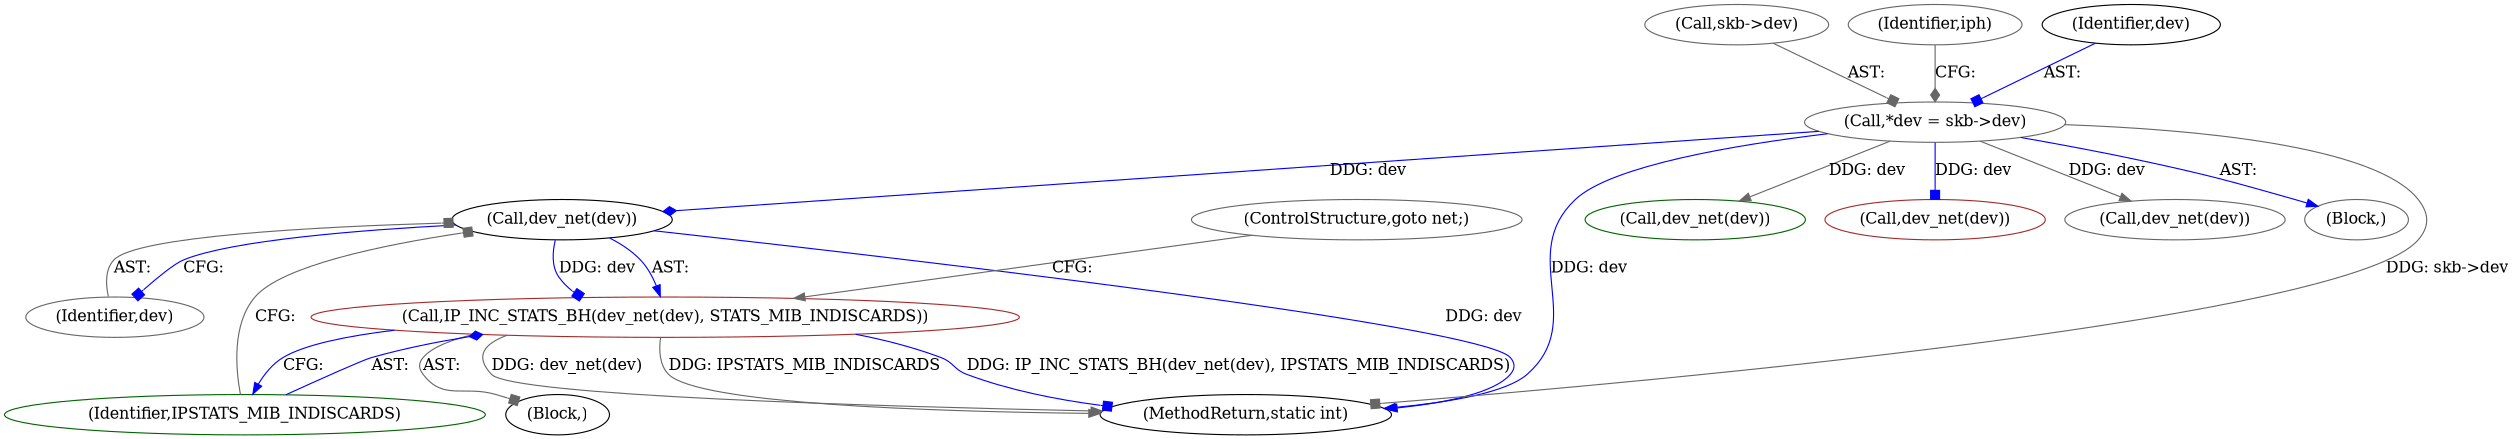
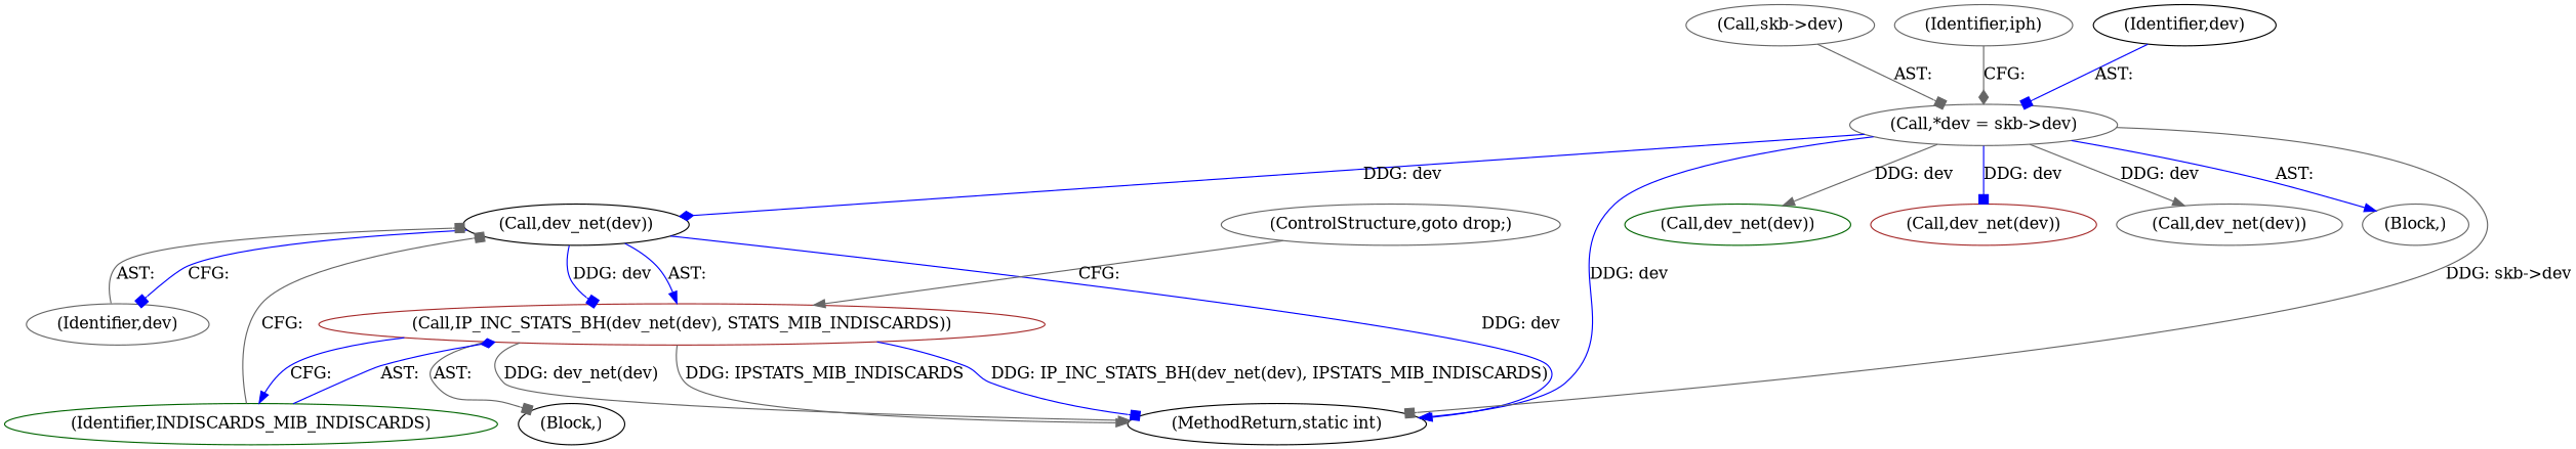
  digraph {
    node [color=gray40]
    edge [arrowhead=normal color=blue]
    n1 [color=black label="(Call,dev_net(dev))"]
    n2 [color=brown label="(Call,IP_INC_STATS_BH(dev_net(dev), STATS_MIB_INDISCARDS))"]
    n3 [color=black label="(MethodReturn,static int)"]
    n4 [label="(Identifier,dev)"]
    n5 [color=black label="(Block,)"]
-   n6 [color=darkgreen label="(Identifier,IPSTATS_MIB_INDISCARDS)"]
+   n6 [color=darkgreen label="(Identifier,INDISCARDS_MIB_INDISCARDS)"]
    n7 [label="(Call,*dev = skb->dev)"]
    n8 [color=darkgreen label="(Call,dev_net(dev))"]
    n9 [color=brown label="(Call,dev_net(dev))"]
    n10 [label="(Call,dev_net(dev))"]
    n11 [label="(Block,)"]
    n12 [label="(Call,skb->dev)"]
    n13 [label="(Identifier,iph)"]
-   n14 [label="(ControlStructure,goto net;)"]
+   n14 [label="(ControlStructure,goto drop;)"]
    n15 [color=black label="(Identifier,dev)"]
    n1 -> n2 [label="AST: "]
    n1 -> n2 [arrowhead=box label="DDG: dev"]
    n1 -> n3 [label="DDG: dev"]
    n1 -> n4 [arrowhead=box label="CFG: "]
    n2 -> n3 [color=gray40 label="DDG: dev_net(dev)"]
    n2 -> n3 [color=gray40 label="DDG: IPSTATS_MIB_INDISCARDS"]
    n2 -> n3 [arrowhead=box label="DDG: IP_INC_STATS_BH(dev_net(dev), IPSTATS_MIB_INDISCARDS)"]
    n2 -> n5 [arrowhead=box color=gray40 label="AST: "]
    n2 -> n6 [label="CFG: "]
    n4 -> n1 [arrowhead=box color=gray40 label="AST: "]
    n6 -> n1 [arrowhead=box color=gray40 label="CFG: "]
    n6 -> n2 [arrowhead=diamond label="AST: "]
    n7 -> n1 [arrowhead=diamond label="DDG: dev"]
    n7 -> n3 [label="DDG: dev"]
    n7 -> n3 [arrowhead=box color=gray40 label="DDG: skb->dev"]
    n7 -> n8 [color=gray40 label="DDG: dev"]
    n7 -> n9 [arrowhead=box label="DDG: dev"]
    n7 -> n10 [color=gray40 label="DDG: dev"]
    n7 -> n11 [label="AST: "]
    n12 -> n7 [arrowhead=box color=gray40 label="AST: "]
    n13 -> n7 [arrowhead=diamond color=gray40 label="CFG: "]
    n14 -> n2 [color=gray40 label="CFG: "]
    n15 -> n7 [arrowhead=box label="AST: "]
  }
